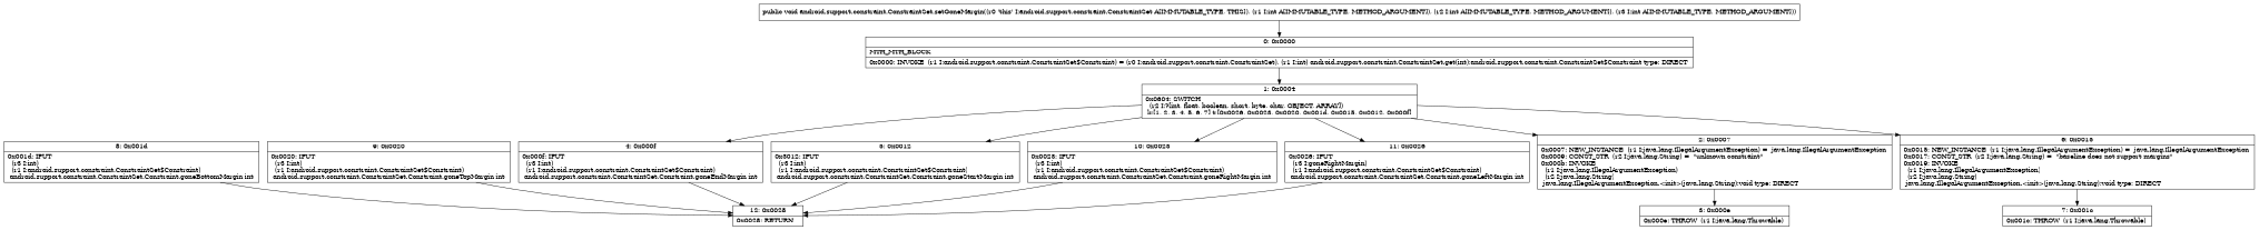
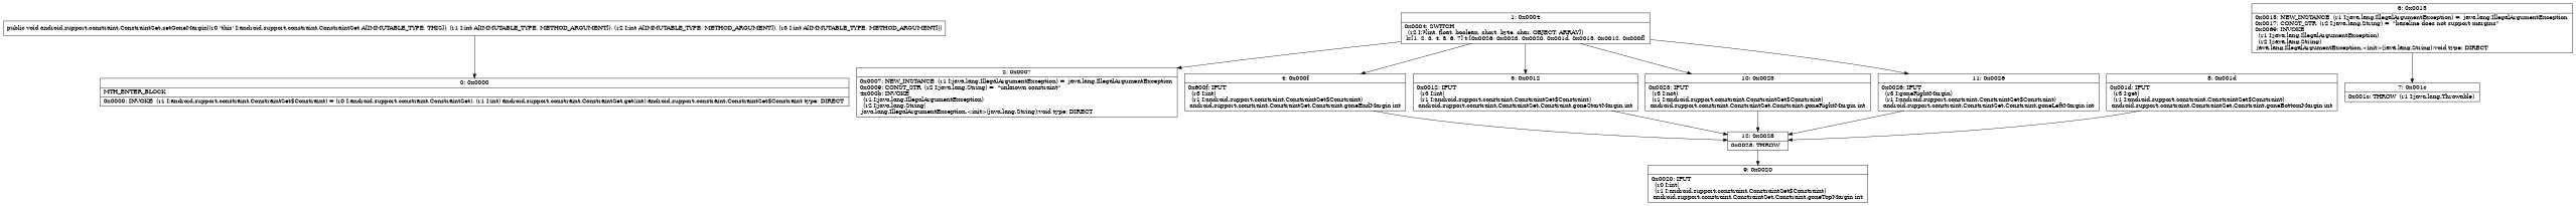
  digraph {
    node [shape=record]
-   n1 [label="{0\:\ 0x0000|MTH_MTH_BLOCK\l|0x0000: INVOKE  (r1 I:android.support.constraint.ConstraintSet$Constraint) = (r0 I:android.support.constraint.ConstraintSet), (r1 I:int) android.support.constraint.ConstraintSet.get(int):android.support.constraint.ConstraintSet$Constraint type: DIRECT \l}"]
-   n2 [label="{1\:\ 0x0004|0x0604: SWITCH  \l  (r2 I:?[int, float, boolean, short, byte, char, OBJECT, ARRAY])\l k:[1, 2, 3, 4, 5, 6, 7] t:[0x0026, 0x0023, 0x0020, 0x001d, 0x0015, 0x0012, 0x000f] \l}"]
-   n3 [label="{2\:\ 0x0007|0x0007: NEW_INSTANCE  (r1 I:java.lang.IllegalArgumentException) =  java.lang.IllegalArgumentException \l0x0009: CONST_STR  (r2 I:java.lang.String) =  \"unknown constraint\" \l0x000b: INVOKE  \l  (r1 I:java.lang.IllegalArgumentException)\l  (r2 I:java.lang.String)\l java.lang.IllegalArgumentException.\<init\>(java.lang.String):void type: DIRECT \l}"]
-   n4 [label="{4\:\ 0x000f|0x000f: IPUT  \l  (r3 I:int)\l  (r1 I:android.support.constraint.ConstraintSet$Constraint)\l android.support.constraint.ConstraintSet.Constraint.goneEndMargin int \l}"]
-   n5 [label="{5\:\ 0x0012|0x3012: IPUT  \l  (r3 I:int)\l  (r1 I:android.support.constraint.ConstraintSet$Constraint)\l android.support.constraint.ConstraintSet.Constraint.goneStartMargin int \l}"]
-   n6 [label="{6\:\ 0x0015|0x0015: NEW_INSTANCE  (r1 I:java.lang.IllegalArgumentException) =  java.lang.IllegalArgumentException \l0x0017: CONST_STR  (r2 I:java.lang.String) =  \"baseline does not support margins\" \l0x0019: INVOKE  \l  (r1 I:java.lang.IllegalArgumentException)\l  (r2 I:java.lang.String)\l java.lang.IllegalArgumentException.\<init\>(java.lang.String):void type: DIRECT \l}"]
-   n7 [label="{10\:\ 0x0023|0x0023: IPUT  \l  (r3 I:int)\l  (r1 I:android.support.constraint.ConstraintSet$Constraint)\l android.support.constraint.ConstraintSet.Constraint.goneRightMargin int \l}"]
+   n1 [label="{0\:\ 0x0000|MTH_ENTER_BLOCK\l|0x0000: INVOKE  (r1 I:android.support.constraint.ConstraintSet$Constraint) = (r0 I:android.support.constraint.ConstraintSet), (r1 I:int) android.support.constraint.ConstraintSet.get(int):android.support.constraint.ConstraintSet$Constraint type: DIRECT \l}"]
+   n2 [label="{1\:\ 0x0004|0x0004: SWITCH  \l  (r2 I:?[int, float, boolean, short, byte, char, OBJECT, ARRAY])\l k:[1, 2, 3, 4, 5, 6, 7] t:[0x0026, 0x0023, 0x0020, 0x001d, 0x0015, 0x0012, 0x000f] \l}"]
+   n3 [label="{2\:\ 0x0007|0x0007: NEW_INSTANCE  (r1 I:java.lang.IllegalArgumentException) =  java.lang.IllegalArgumentException \l0x0009: CONST_STR  (r2 I:java.lang.String) =  \"unknown constraint\" \l4x000b: INVOKE  \l  (r1 I:java.lang.IllegalArgumentException)\l  (r2 I:java.lang.String)\l java.lang.IllegalArgumentException.\<init\>(java.lang.String):void type: DIRECT \l}"]
+   n4 [label="{4\:\ 0x000f|0x600f: IPUT  \l  (r3 I:int)\l  (r1 I:android.support.constraint.ConstraintSet$Constraint)\l android.support.constraint.ConstraintSet.Constraint.goneEndMargin int \l}"]
+   n5 [label="{5\:\ 0x0012|0x0012: IPUT  \l  (r3 I:int)\l  (r1 I:android.support.constraint.ConstraintSet$Constraint)\l android.support.constraint.ConstraintSet.Constraint.goneStartMargin int \l}"]
+   n6 [label="{6\:\ 0x0015|0x0015: NEW_INSTANCE  (r1 I:java.lang.IllegalArgumentException) =  java.lang.IllegalArgumentException \l0x0017: CONST_STR  (r2 I:java.lang.String) =  \"baseline does not support margins\" \l0x0069: INVOKE  \l  (r1 I:java.lang.IllegalArgumentException)\l  (r2 I:java.lang.String)\l java.lang.IllegalArgumentException.\<init\>(java.lang.String):void type: DIRECT \l}"]
+   n7 [label="{10\:\ 0x0023|0x0023: IPUT  \l  (r3 I:not)\l  (r1 I:android.support.constraint.ConstraintSet$Constraint)\l android.support.constraint.ConstraintSet.Constraint.goneRightMargin int \l}"]
    n8 [label="{11\:\ 0x0026|0x0026: IPUT  \l  (r3 I:goneRightMargin)\l  (r1 I:android.support.constraint.ConstraintSet$Constraint)\l android.support.constraint.ConstraintSet.Constraint.goneLeftMargin int \l}"]
-   n9 [label="{3\:\ 0x000e|0x000e: THROW  (r1 I:java.lang.Throwable) \l}"]
-   n10 [label="{12\:\ 0x0028|0x0028: RETURN   \l}"]
+   n10 [label="{12\:\ 0x0028|0x0028: THROW   \l}"]
    n11 [label="{7\:\ 0x001c|0x001c: THROW  (r1 I:java.lang.Throwable) \l}"]
-   n12 [label="{8\:\ 0x001d|0x001d: IPUT  \l  (r3 I:int)\l  (r1 I:android.support.constraint.ConstraintSet$Constraint)\l android.support.constraint.ConstraintSet.Constraint.goneBottomMargin int \l}"]
-   n13 [label="{9\:\ 0x0020|0x0020: IPUT  \l  (r3 I:int)\l  (r1 I:android.support.constraint.ConstraintSet$Constraint)\l android.support.constraint.ConstraintSet.Constraint.goneTopMargin int \l}"]
+   n12 [label="{8\:\ 0x001d|0x001d: IPUT  \l  (r3 I:get)\l  (r1 I:android.support.constraint.ConstraintSet$Constraint)\l android.support.constraint.ConstraintSet.Constraint.goneBottomMargin int \l}"]
+   n13 [label="{9\:\ 0x0020|0x0020: IPUT  \l  (r0 I:int)\l  (r1 I:android.support.constraint.ConstraintSet$Constraint)\l android.support.constraint.ConstraintSet.Constraint.goneTopMargin int \l}"]
    n14 [label="{public void android.support.constraint.ConstraintSet.setGoneMargin((r0 'this' I:android.support.constraint.ConstraintSet A[IMMUTABLE_TYPE, THIS]), (r1 I:int A[IMMUTABLE_TYPE, METHOD_ARGUMENT]), (r2 I:int A[IMMUTABLE_TYPE, METHOD_ARGUMENT]), (r3 I:int A[IMMUTABLE_TYPE, METHOD_ARGUMENT])) }"]
-   n1 -> n2
    n2 -> n3
    n2 -> n4
    n2 -> n5
-   n2 -> n6
    n2 -> n7
    n2 -> n8
-   n3 -> n9
    n4 -> n10
    n5 -> n10
    n6 -> n11
    n7 -> n10
    n8 -> n10
    n12 -> n10
-   n13 -> n10
+   n10 -> n13
    n14 -> n1
  }
